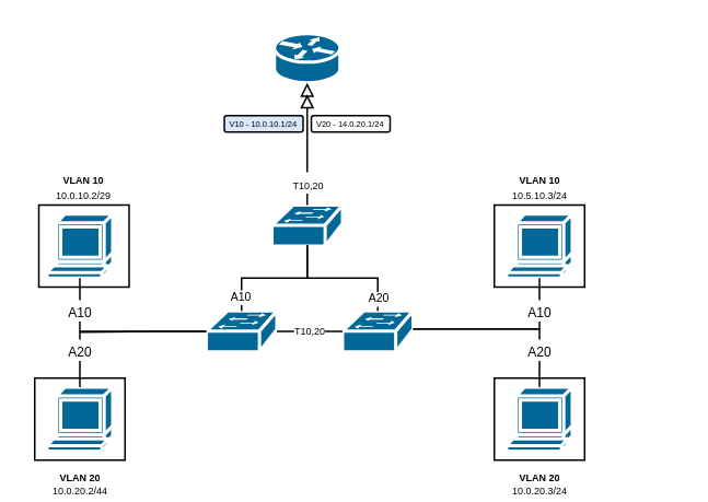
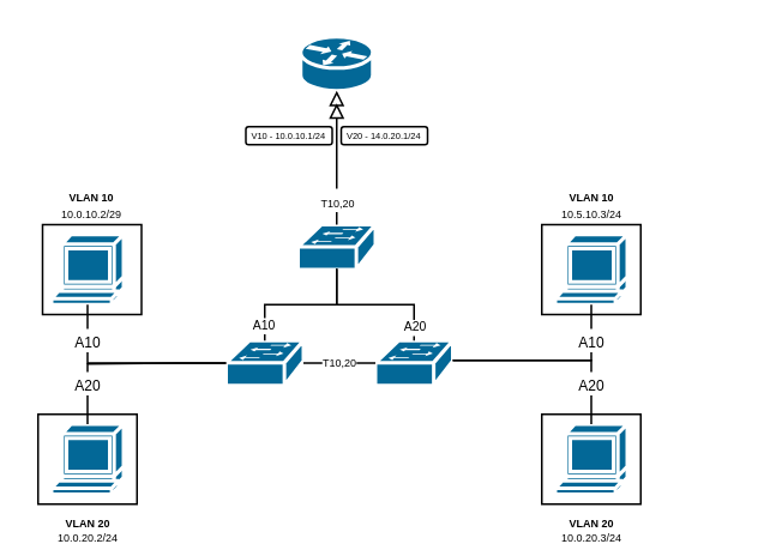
  <mxCell id="0" />
  <mxCell id="1" parent="0" />
- <mxCell id="2" value="&lt;font style=&quot;font-size: 6px;&quot;&gt;&lt;b&gt;VLAN 20&lt;/b&gt;&lt;br style=&quot;&quot;&gt;10.0.20.2/44&lt;/font&gt;" style="rounded=0;whiteSpace=wrap;html=1;fillColor=none;labelPosition=center;verticalLabelPosition=bottom;align=center;verticalAlign=top;fontSize=7;" vertex="1" parent="1"><mxGeometry x="20.5" y="230" width="55" height="50" as="geometry" /></mxCell>
+ <mxCell id="2" value="&lt;font style=&quot;font-size: 6px;&quot;&gt;&lt;b&gt;VLAN 20&lt;/b&gt;&lt;br style=&quot;&quot;&gt;10.0.20.2/24&lt;/font&gt;" style="rounded=0;whiteSpace=wrap;html=1;fillColor=none;labelPosition=center;verticalLabelPosition=bottom;align=center;verticalAlign=top;fontSize=7;" vertex="1" parent="1"><mxGeometry x="20.5" y="230" width="55" height="50" as="geometry" /></mxCell>
  <mxCell id="3" value="&lt;font style=&quot;font-size: 6px;&quot;&gt;&lt;b&gt;VLAN 10&lt;/b&gt;&lt;br style=&quot;&quot;&gt;10.0.10.2/29&lt;/font&gt;" style="rounded=0;whiteSpace=wrap;html=1;fillColor=none;labelPosition=center;verticalLabelPosition=top;align=center;verticalAlign=bottom;fontSize=7;" vertex="1" parent="1"><mxGeometry x="23" y="124.5" width="55" height="50" as="geometry" /></mxCell>
  <mxCell id="4" value="&lt;font style=&quot;font-size: 6px;&quot;&gt;&lt;b&gt;VLAN 20&lt;/b&gt;&lt;br style=&quot;&quot;&gt;10.0.20.3/24&lt;/font&gt;" style="rounded=0;whiteSpace=wrap;html=1;fillColor=none;labelPosition=center;verticalLabelPosition=bottom;align=center;verticalAlign=top;fontSize=7;" vertex="1" parent="1"><mxGeometry x="300.5" y="230" width="55" height="50" as="geometry" /></mxCell>
  <mxCell id="5" value="&lt;font style=&quot;font-size: 6px;&quot;&gt;&lt;b&gt;VLAN 10&lt;/b&gt;&lt;br style=&quot;&quot;&gt;10.5.10.3/24&lt;/font&gt;" style="rounded=0;whiteSpace=wrap;html=1;fillColor=none;labelPosition=center;verticalLabelPosition=top;align=center;verticalAlign=bottom;fontSize=7;" vertex="1" parent="1"><mxGeometry x="300.5" y="124.5" width="55" height="50" as="geometry" /></mxCell>
  <mxCell id="6" value="" style="shape=mxgraph.cisco.computers_and_peripherals.terminal;sketch=0;html=1;pointerEvents=1;dashed=0;fillColor=#036897;strokeColor=#ffffff;strokeWidth=2;verticalLabelPosition=bottom;verticalAlign=top;align=center;outlineConnect=0;" vertex="1" parent="1"><mxGeometry x="28" y="130" width="40" height="39" as="geometry" /></mxCell>
  <mxCell id="7" value="" style="shape=mxgraph.cisco.routers.router;sketch=0;html=1;pointerEvents=1;dashed=0;fillColor=#036897;strokeColor=#ffffff;strokeWidth=2;verticalLabelPosition=bottom;verticalAlign=top;align=center;outlineConnect=0;" vertex="1" parent="1"><mxGeometry x="166.5" y="20" width="40" height="30" as="geometry" /></mxCell>
  <mxCell id="8" value="" style="shape=mxgraph.cisco.switches.workgroup_switch;sketch=0;html=1;pointerEvents=1;dashed=0;fillColor=#036897;strokeColor=#ffffff;strokeWidth=2;verticalLabelPosition=bottom;verticalAlign=top;align=center;outlineConnect=0;" vertex="1" parent="1"><mxGeometry x="125" y="189" width="43" height="25" as="geometry" /></mxCell>
  <mxCell id="9" value="" style="shape=mxgraph.cisco.computers_and_peripherals.terminal;sketch=0;html=1;pointerEvents=1;dashed=0;fillColor=#036897;strokeColor=#ffffff;strokeWidth=2;verticalLabelPosition=bottom;verticalAlign=top;align=center;outlineConnect=0;" vertex="1" parent="1"><mxGeometry x="28" y="235.5" width="40" height="39" as="geometry" /></mxCell>
  <mxCell id="10" value="" style="shape=mxgraph.cisco.switches.workgroup_switch;sketch=0;html=1;pointerEvents=1;dashed=0;fillColor=#036897;strokeColor=#ffffff;strokeWidth=2;verticalLabelPosition=bottom;verticalAlign=top;align=center;outlineConnect=0;" vertex="1" parent="1"><mxGeometry x="208" y="189" width="43" height="25" as="geometry" /></mxCell>
  <mxCell id="11" value="" style="shape=mxgraph.cisco.computers_and_peripherals.terminal;sketch=0;html=1;pointerEvents=1;dashed=0;fillColor=#036897;strokeColor=#ffffff;strokeWidth=2;verticalLabelPosition=bottom;verticalAlign=top;align=center;outlineConnect=0;" vertex="1" parent="1"><mxGeometry x="308" y="130" width="40" height="39" as="geometry" /></mxCell>
  <mxCell id="12" value="" style="shape=mxgraph.cisco.computers_and_peripherals.terminal;sketch=0;html=1;pointerEvents=1;dashed=0;fillColor=#036897;strokeColor=#ffffff;strokeWidth=2;verticalLabelPosition=bottom;verticalAlign=top;align=center;outlineConnect=0;" vertex="1" parent="1"><mxGeometry x="308" y="235.5" width="40" height="39" as="geometry" /></mxCell>
  <mxCell id="13" style="edgeStyle=orthogonalEdgeStyle;rounded=0;orthogonalLoop=1;jettySize=auto;html=1;entryX=0;entryY=0.5;entryDx=0;entryDy=0;entryPerimeter=0;endArrow=none;endFill=0;" edge="1" parent="1" source="8" target="10"><mxGeometry relative="1" as="geometry" /></mxCell>
  <mxCell id="14" value="&lt;font style=&quot;font-size: 6px;&quot;&gt;T10,20&lt;/font&gt;" style="edgeLabel;html=1;align=center;verticalAlign=middle;resizable=0;points=[];" vertex="1" connectable="0" parent="13"><mxGeometry x="-0.05" relative="1" as="geometry"><mxPoint y="-2" as="offset" /></mxGeometry></mxCell>
  <mxCell id="15" style="edgeStyle=orthogonalEdgeStyle;rounded=0;orthogonalLoop=1;jettySize=auto;html=1;entryX=0.5;entryY=1;entryDx=0;entryDy=0;entryPerimeter=0;endArrow=none;endFill=0;" edge="1" parent="1" source="10" target="11"><mxGeometry relative="1" as="geometry"><Array as="points"><mxPoint x="328" y="200" /></Array></mxGeometry></mxCell>
  <mxCell id="16" style="edgeStyle=orthogonalEdgeStyle;rounded=0;orthogonalLoop=1;jettySize=auto;html=1;entryX=0.5;entryY=0;entryDx=0;entryDy=0;entryPerimeter=0;endArrow=none;endFill=0;" edge="1" parent="1" source="10" target="12"><mxGeometry relative="1" as="geometry"><Array as="points"><mxPoint x="328" y="200" /></Array></mxGeometry></mxCell>
  <mxCell id="17" style="edgeStyle=orthogonalEdgeStyle;rounded=0;orthogonalLoop=1;jettySize=auto;html=1;entryX=0.5;entryY=1;entryDx=0;entryDy=0;entryPerimeter=0;endArrow=none;endFill=0;" edge="1" parent="1" source="8" target="6"><mxGeometry relative="1" as="geometry" /></mxCell>
  <mxCell id="18" style="edgeStyle=orthogonalEdgeStyle;rounded=0;orthogonalLoop=1;jettySize=auto;html=1;entryX=0.5;entryY=0;entryDx=0;entryDy=0;entryPerimeter=0;endArrow=none;endFill=0;" edge="1" parent="1" source="8" target="9"><mxGeometry relative="1" as="geometry"><Array as="points"><mxPoint x="97" y="202" /><mxPoint x="48" y="202" /></Array></mxGeometry></mxCell>
  <mxCell id="19" value="&lt;font style=&quot;font-size: 8px;&quot;&gt;A10&lt;/font&gt;" style="edgeLabel;html=1;align=center;verticalAlign=middle;resizable=0;points=[];" vertex="1" connectable="0" parent="1"><mxGeometry x="128.444" y="211.5" as="geometry"><mxPoint x="-81" y="-23" as="offset" /></mxGeometry></mxCell>
  <mxCell id="20" value="&lt;font style=&quot;font-size: 8px;&quot;&gt;A20&lt;/font&gt;" style="edgeLabel;html=1;align=center;verticalAlign=middle;resizable=0;points=[];" vertex="1" connectable="0" parent="1"><mxGeometry x="128.444" y="235.5" as="geometry"><mxPoint x="-81" y="-23" as="offset" /></mxGeometry></mxCell>
  <mxCell id="21" value="&lt;font style=&quot;font-size: 8px;&quot;&gt;A20&lt;/font&gt;" style="edgeLabel;html=1;align=center;verticalAlign=middle;resizable=0;points=[];" vertex="1" connectable="0" parent="1"><mxGeometry x="408.004" y="235.5" as="geometry"><mxPoint x="-81" y="-23" as="offset" /></mxGeometry></mxCell>
  <mxCell id="22" value="&lt;font style=&quot;font-size: 8px;&quot;&gt;A10&lt;/font&gt;" style="edgeLabel;html=1;align=center;verticalAlign=middle;resizable=0;points=[];" vertex="1" connectable="0" parent="1"><mxGeometry x="408.004" y="211.5" as="geometry"><mxPoint x="-81" y="-23" as="offset" /></mxGeometry></mxCell>
  <mxCell id="23" value="" style="shape=mxgraph.cisco.switches.workgroup_switch;sketch=0;html=1;pointerEvents=1;dashed=0;fillColor=#036897;strokeColor=#ffffff;strokeWidth=2;verticalLabelPosition=bottom;verticalAlign=top;align=center;outlineConnect=0;" vertex="1" parent="1"><mxGeometry x="165" y="124.5" width="43" height="25" as="geometry" /></mxCell>
  <mxCell id="24" style="edgeStyle=orthogonalEdgeStyle;rounded=0;orthogonalLoop=1;jettySize=auto;html=1;entryX=0.5;entryY=0.98;entryDx=0;entryDy=0;entryPerimeter=0;endArrow=none;endFill=0;" edge="1" parent="1" source="8" target="23"><mxGeometry relative="1" as="geometry" /></mxCell>
  <mxCell id="25" value="A10" style="edgeLabel;html=1;align=center;verticalAlign=middle;resizable=0;points=[];fontSize=7;" vertex="1" connectable="0" parent="24"><mxGeometry x="-0.779" y="1" relative="1" as="geometry"><mxPoint as="offset" /></mxGeometry></mxCell>
  <mxCell id="26" style="edgeStyle=orthogonalEdgeStyle;rounded=0;orthogonalLoop=1;jettySize=auto;html=1;entryX=0.5;entryY=0.98;entryDx=0;entryDy=0;entryPerimeter=0;endArrow=none;endFill=0;" edge="1" parent="1" source="10" target="23"><mxGeometry relative="1" as="geometry"><Array as="points"><mxPoint x="229" y="169" /><mxPoint x="187" y="169" /></Array></mxGeometry></mxCell>
  <mxCell id="27" style="edgeStyle=orthogonalEdgeStyle;rounded=0;orthogonalLoop=1;jettySize=auto;html=1;entryX=0.5;entryY=1;entryDx=0;entryDy=0;entryPerimeter=0;endArrow=doubleBlock;endFill=0;" edge="1" parent="1" source="23" target="7"><mxGeometry relative="1" as="geometry" /></mxCell>
  <mxCell id="28" value="&lt;font style=&quot;font-size: 6px;&quot;&gt;T10,20&lt;/font&gt;" style="edgeLabel;html=1;align=center;verticalAlign=middle;resizable=0;points=[];" vertex="1" connectable="0" parent="1"><mxGeometry x="186" y="110" as="geometry" /></mxCell>
  <mxCell id="29" value="A20" style="edgeLabel;html=1;align=center;verticalAlign=middle;resizable=0;points=[];fontSize=7;" vertex="1" connectable="0" parent="1"><mxGeometry x="234" y="180.001" as="geometry"><mxPoint x="-5" y="1" as="offset" /></mxGeometry></mxCell>
- <mxCell id="30" value="V10 - 10.0.10.1/24" style="rounded=1;whiteSpace=wrap;html=1;fontSize=5;verticalAlign=bottom;fillColor=#dae8fc;" vertex="1" parent="1"><mxGeometry x="136" y="70" width="48" height="10" as="geometry" /></mxCell>
+ <mxCell id="30" value="V10 - 10.0.10.1/24" style="rounded=1;whiteSpace=wrap;html=1;fontSize=5;verticalAlign=bottom;" vertex="1" parent="1"><mxGeometry x="136" y="70" width="48" height="10" as="geometry" /></mxCell>
  <mxCell id="31" value="V20 - 14.0.20.1/24" style="rounded=1;whiteSpace=wrap;html=1;fontSize=5;verticalAlign=bottom;" vertex="1" parent="1"><mxGeometry x="189" y="70" width="48" height="10" as="geometry" /></mxCell>
